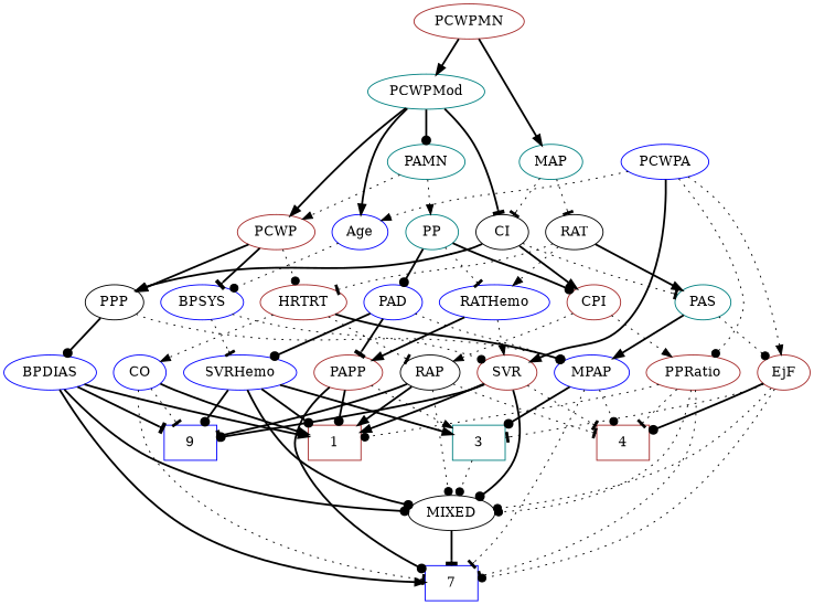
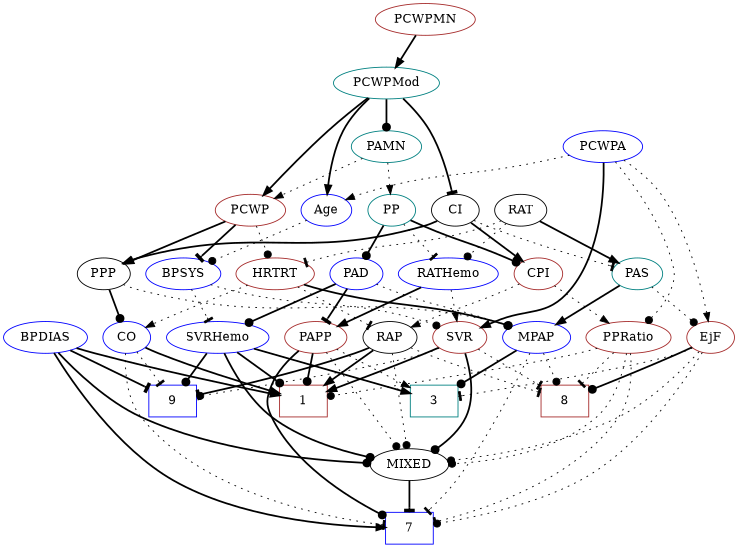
  strict digraph {
    node [color=blue]
    edge [arrowhead=dot style=dotted]
    1 [color=brown height=0.5 shape=box width=0.75]
    n2 [height=0.5 label=9 shape=box width=0.75]
    3 [color=teal height=0.5 shape=box width=0.75]
-   4 [color=brown height=0.5 shape=box width=0.75]
+   4 [color=brown height=0.5 shape=box width=0.75 label=8]
    n5 [height=0.5 label=7 shape=box width=0.75]
    Age [height=0.5 width=0.75]
    BPSYS [height=0.5 width=1.0471]
    SVR [color=brown height=0.5 width=0.77632]
    SVRHemo [height=0.5 width=1.3902]
    PCWPA [height=0.5 width=1.1555]
    EjF [color=brown height=0.5 width=0.75]
    PPRatio [color=brown height=0.5 width=1.1013]
    MIXED [color=black height=0.5 width=1.1193]
    RAP [color=black height=0.5 width=0.77632]
    MPAP [height=0.5 width=0.97491]
    PAD [height=0.5 width=0.79437]
    PAPP [color=brown height=0.5 width=0.88464]
    CO [height=0.5 width=0.75]
    PAS [color=teal height=0.5 width=0.75]
    PAMN [color=teal height=0.5 width=1.011]
    PP [color=teal height=0.5 width=0.75]
    PCWP [color=brown height=0.5 width=0.97491]
    RATHemo [height=0.5 width=1.3721]
    CPI [color=brown height=0.5 width=0.75]
    HRTRT [color=brown height=0.5 width=1.1013]
    PPP [color=black height=0.5 width=0.75]
    BPDIAS [height=0.5 width=1.1735]
    RAT [color=black height=0.5 width=0.75827]
    PCWPMod [color=teal height=0.5 width=1.4443]
    CI [color=black height=0.5 width=0.75]
    PCWPMN [color=brown height=0.5 width=1.3902]
-   MAP [color=teal height=0.5 width=0.84854]
    Age -> BPSYS
    BPSYS -> SVR
    BPSYS -> SVRHemo [arrowhead=tee]
    SVR -> 1 [arrowhead=normal style=bold]
-   SVR -> n2 [style=bold]
+   SVR -> n2
    SVR -> 4 [arrowhead=tee]
    SVR -> MIXED [style=bold]
    SVRHemo -> 1 [style=bold]
    SVRHemo -> n2 [style=bold]
    SVRHemo -> 3 [arrowhead=normal style=bold]
    SVRHemo -> MIXED [style=bold]
    PCWPA -> Age [arrowhead=normal]
    PCWPA -> SVR [arrowhead=normal style=bold]
    PCWPA -> EjF [arrowhead=normal]
    PCWPA -> PPRatio
    EjF -> 3 [arrowhead=tee]
    EjF -> 4 [style=bold]
    EjF -> n5
    EjF -> MIXED
    PPRatio -> 1
    PPRatio -> 4 [arrowhead=tee]
    PPRatio -> n5 [arrowhead=tee]
    PPRatio -> MIXED
    MIXED -> n5 [arrowhead=tee style=bold]
    RAP -> 1 [arrowhead=normal style=bold]
    RAP -> n2 [arrowhead=tee style=bold]
    RAP -> 4 [arrowhead=tee]
    RAP -> MIXED
    MPAP -> 3 [style=bold]
    MPAP -> 4
    MPAP -> n5 [arrowhead=tee]
    PAD -> SVRHemo [style=bold]
    PAD -> MPAP
    PAD -> PAPP [arrowhead=tee style=bold]
    PAPP -> 1 [style=bold]
    PAPP -> 3 [arrowhead=normal]
    PAPP -> n5 [style=bold]
-   3 -> MIXED
+   PAPP -> MIXED
    CO -> 1 [arrowhead=normal style=bold]
    CO -> n2 [arrowhead=tee]
    CO -> n5 [arrowhead=tee]
    PAS -> EjF
    PAS -> MPAP [arrowhead=normal style=bold]
    PAMN -> PP [arrowhead=normal]
    PAMN -> PCWP [arrowhead=normal]
    PP -> PAD [style=bold]
    PP -> RATHemo [arrowhead=tee]
    PP -> CPI [style=bold]
    PCWP -> BPSYS [arrowhead=tee style=bold]
    PCWP -> HRTRT
    PCWP -> PPP [arrowhead=normal style=bold]
    RATHemo -> SVR [arrowhead=normal]
    RATHemo -> PAPP [arrowhead=normal style=bold]
    CPI -> PPRatio [arrowhead=normal]
    CPI -> RAP [arrowhead=normal]
    HRTRT -> RAP [arrowhead=tee]
    HRTRT -> MPAP [style=bold]
    HRTRT -> CO [arrowhead=normal]
    PPP -> MPAP
-   PPP -> BPDIAS [style=bold]
+   PPP -> CO [style=bold]
    BPDIAS -> 1 [arrowhead=normal style=bold]
    BPDIAS -> n2 [arrowhead=tee style=bold]
    BPDIAS -> n5 [arrowhead=normal style=bold]
    BPDIAS -> MIXED [style=bold]
    RAT -> PAS [arrowhead=normal style=bold]
-   RAT -> RATHemo [arrowhead=normal]
+   RAT -> RATHemo
    RAT -> HRTRT [arrowhead=tee]
    PCWPMod -> Age [arrowhead=normal style=bold]
    PCWPMod -> PAMN [style=bold]
    PCWPMod -> PCWP [arrowhead=normal style=bold]
    PCWPMod -> CI [arrowhead=tee style=bold]
    CI -> PAS [arrowhead=tee]
    CI -> CPI [arrowhead=normal style=bold]
    CI -> PPP [arrowhead=normal style=bold]
    PCWPMN -> PCWPMod [arrowhead=normal style=bold]
-   PCWPMN -> MAP [arrowhead=normal style=bold]
-   MAP -> RAT [arrowhead=tee]
-   MAP -> CI [arrowhead=tee]
  }
